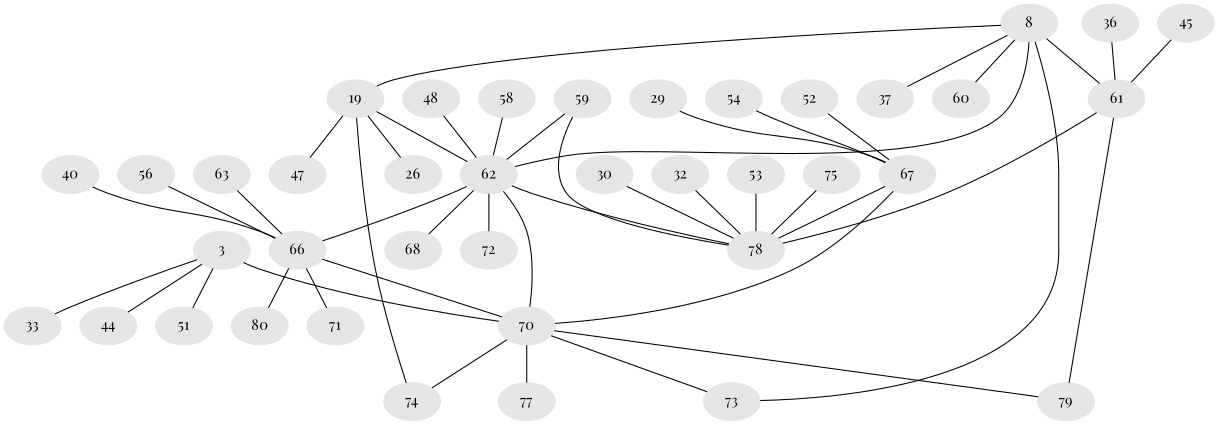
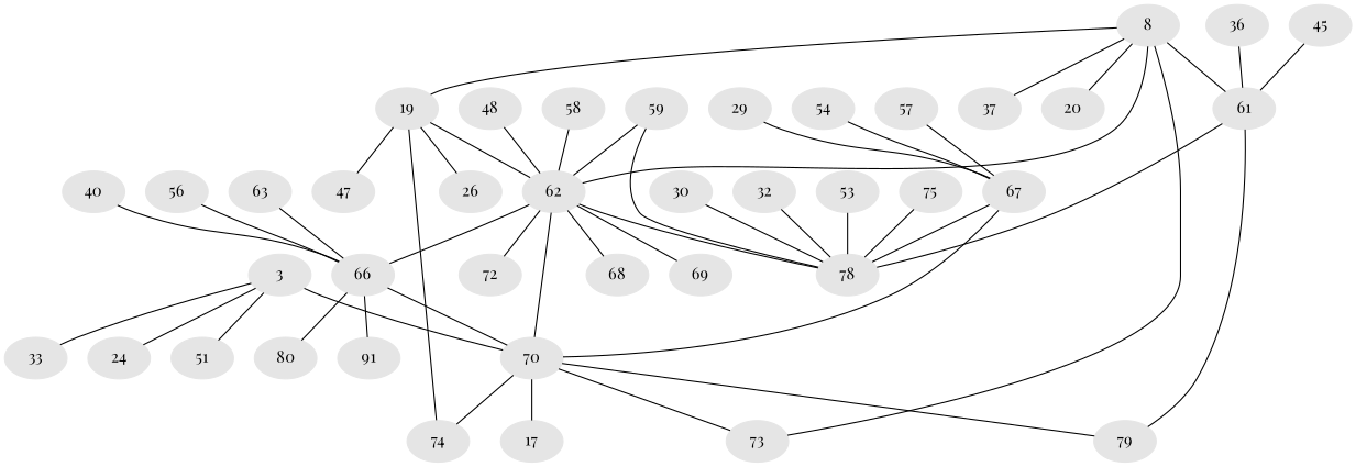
  graph {
    fontname="Playfair Display"
    node [color=gray90 fontname="Playfair Display" style=filled]
    edge [fontname="Playfair Display"]
    3 [super="+2"]
    33
-   44
+   44 [label=24]
    51
    70 [super="+46+65"]
    73 [super="+52"]
    74 [super="+50"]
-   77
+   77 [label=17]
    79
    8 [super="+7"]
    19 [super="+17"]
    37
-   60
+   60 [label=20]
    61 [super="+34"]
    62 [super="+49+14+20"]
    26
    47 [super="+28"]
    78 [super="+11+21+22+25"]
    66 [super="+16+38+39"]
    68
+   69
    72
    67 [super="+31+12"]
    29
    30
    32
    36
-   71
+   71 [label=91]
    80 [super="+76"]
    40
    45
    48
    53
    54
    56
-   57 [label=52]
+   57
    58
    59
    63 [super="+35"]
    75
    3 -- 33
    3 -- 44
    3 -- 51
    3 -- 70 [weight=4]
    70 -- 73
    70 -- 74
    70 -- 77
    70 -- 79
    8 -- 73
    8 -- 19
    8 -- 37
    8 -- 60
    8 -- 61 [weight=4]
    8 -- 62 [weight=2]
    19 -- 74
    19 -- 62 [weight=4]
    19 -- 26
    19 -- 47
    61 -- 79
    61 -- 78
    62 -- 70 [weight=3]
    62 -- 78 [weight=3]
    62 -- 66 [weight=5]
    62 -- 68
+   62 -- 69
    62 -- 72
    66 -- 70
    66 -- 71
    66 -- 80
    67 -- 70
    67 -- 78 [weight=4]
    29 -- 67
    30 -- 78
    32 -- 78
    36 -- 61
    40 -- 66
    45 -- 61
    48 -- 62
    53 -- 78
    54 -- 67
    56 -- 66
    57 -- 67
    58 -- 62
    59 -- 62
    59 -- 78
    63 -- 66
    75 -- 78
  }
